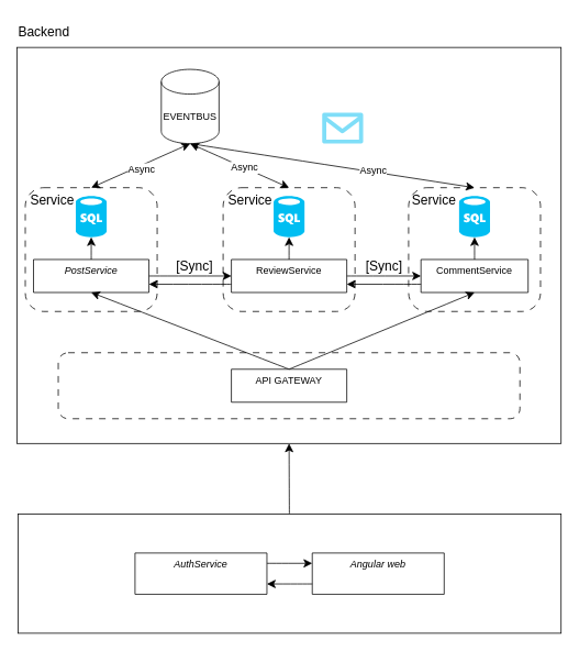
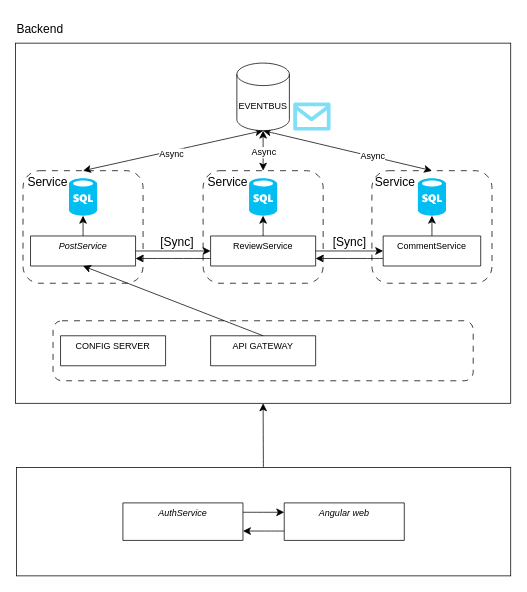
  <mxCell id="0" />
  <mxCell id="1" parent="0" />
  <mxCell id="2" value="" style="rounded=0;whiteSpace=wrap;html=1;" vertex="1" parent="1"><mxGeometry x="20" width="660" height="480" as="geometry" y="57" /></mxCell>
  <mxCell id="3" style="edgeStyle=none;curved=1;rounded=0;orthogonalLoop=1;jettySize=auto;html=1;entryX=0.5;entryY=1;entryDx=0;entryDy=0;fontSize=12;startSize=8;endSize=8;" edge="1" parent="1" source="4" target="2"><mxGeometry relative="1" as="geometry" /></mxCell>
  <mxCell id="4" value="" style="rounded=0;whiteSpace=wrap;html=1;" vertex="1" parent="1"><mxGeometry x="21.25" y="622.5" width="658.75" height="144.5" as="geometry" /></mxCell>
  <mxCell id="5" value="" style="rounded=1;whiteSpace=wrap;html=1;glass=0;shadow=0;dashed=1;dashPattern=8 8;" vertex="1" parent="1"><mxGeometry x="70" y="427" width="560" height="80" as="geometry" /></mxCell>
  <mxCell id="6" value="" style="rounded=1;whiteSpace=wrap;html=1;glass=0;shadow=0;dashed=1;dashPattern=8 8;" vertex="1" parent="1"><mxGeometry x="495" y="227" width="160" height="150" as="geometry" /></mxCell>
  <mxCell id="7" value="" style="rounded=1;whiteSpace=wrap;html=1;glass=0;shadow=0;dashed=1;dashPattern=8 8;" vertex="1" parent="1"><mxGeometry x="270" y="227" width="160" height="150" as="geometry" /></mxCell>
  <mxCell id="8" value="" style="rounded=1;whiteSpace=wrap;html=1;glass=0;shadow=0;dashed=1;dashPattern=8 8;" vertex="1" parent="1"><mxGeometry x="30" y="227" width="160" height="150" as="geometry" /></mxCell>
  <mxCell id="9" value="Backend&amp;nbsp;" style="text;html=1;align=center;verticalAlign=middle;whiteSpace=wrap;rounded=0;fontSize=16;" parent="1" vertex="1"><mxGeometry x="20" y="20" width="70" height="36.562" as="geometry" /></mxCell>
  <mxCell id="10" style="edgeStyle=none;curved=1;rounded=0;orthogonalLoop=1;jettySize=auto;html=1;exitX=0;exitY=0.75;exitDx=0;exitDy=0;entryX=1;entryY=0.75;entryDx=0;entryDy=0;fontSize=12;startSize=8;endSize=8;" edge="1" parent="1" source="11" target="14"><mxGeometry relative="1" as="geometry" /></mxCell>
  <mxCell id="11" value="CommentService&#10;" style="swimlane;fontStyle=0;align=center;verticalAlign=top;childLayout=stackLayout;horizontal=1;startSize=0;horizontalStack=0;resizeParent=1;resizeLast=0;collapsible=1;marginBottom=0;rounded=0;shadow=0;strokeWidth=1;" parent="1" vertex="1"><mxGeometry x="510" y="314" width="130" height="40" as="geometry"><mxRectangle x="130" y="380" width="160" height="26" as="alternateBounds" /></mxGeometry></mxCell>
  <mxCell id="12" style="edgeStyle=none;curved=1;rounded=0;orthogonalLoop=1;jettySize=auto;html=1;exitX=1;exitY=0.5;exitDx=0;exitDy=0;entryX=0;entryY=0.5;entryDx=0;entryDy=0;fontSize=12;startSize=8;endSize=8;" edge="1" parent="1" source="14" target="11"><mxGeometry relative="1" as="geometry" /></mxCell>
  <mxCell id="13" style="edgeStyle=none;curved=1;rounded=0;orthogonalLoop=1;jettySize=auto;html=1;exitX=0;exitY=0.75;exitDx=0;exitDy=0;entryX=1;entryY=0.75;entryDx=0;entryDy=0;fontSize=12;startSize=8;endSize=8;" edge="1" parent="1" source="14" target="16"><mxGeometry relative="1" as="geometry" /></mxCell>
  <mxCell id="14" value="ReviewService" style="swimlane;fontStyle=0;align=center;verticalAlign=top;childLayout=stackLayout;horizontal=1;startSize=0;horizontalStack=0;resizeParent=1;resizeLast=0;collapsible=1;marginBottom=0;rounded=0;shadow=0;strokeWidth=1;" parent="1" vertex="1"><mxGeometry x="280" y="314" width="140" height="40" as="geometry"><mxRectangle x="550" y="140" width="160" height="26" as="alternateBounds" /></mxGeometry></mxCell>
  <mxCell id="15" style="edgeStyle=none;curved=1;rounded=0;orthogonalLoop=1;jettySize=auto;html=1;exitX=1;exitY=0.5;exitDx=0;exitDy=0;entryX=0;entryY=0.5;entryDx=0;entryDy=0;fontSize=12;startSize=8;endSize=8;" edge="1" parent="1" source="16" target="14"><mxGeometry relative="1" as="geometry" /></mxCell>
  <mxCell id="16" value="PostService" style="swimlane;fontStyle=2;align=center;verticalAlign=top;childLayout=stackLayout;horizontal=1;startSize=0;horizontalStack=0;resizeParent=1;resizeLast=0;collapsible=1;marginBottom=0;rounded=0;shadow=0;strokeWidth=1;" parent="1" vertex="1"><mxGeometry x="40" y="314" width="140" height="40" as="geometry"><mxRectangle x="230" y="140" width="160" height="26" as="alternateBounds" /></mxGeometry></mxCell>
  <mxCell id="17" style="edgeStyle=none;curved=1;rounded=0;orthogonalLoop=1;jettySize=auto;html=1;exitX=0.5;exitY=0;exitDx=0;exitDy=0;entryX=0.5;entryY=1;entryDx=0;entryDy=0;fontSize=12;startSize=8;endSize=8;" edge="1" parent="1" source="19" target="16"><mxGeometry relative="1" as="geometry" /></mxCell>
- <mxCell id="18" style="edgeStyle=none;curved=1;rounded=0;orthogonalLoop=1;jettySize=auto;html=1;exitX=0.5;exitY=0;exitDx=0;exitDy=0;entryX=0.5;entryY=1;entryDx=0;entryDy=0;fontSize=12;startSize=8;endSize=8;" edge="1" parent="1" source="19" target="11"><mxGeometry relative="1" as="geometry" /></mxCell>
  <mxCell id="19" value="API GATEWAY" style="swimlane;fontStyle=0;align=center;verticalAlign=top;childLayout=stackLayout;horizontal=1;startSize=0;horizontalStack=0;resizeParent=1;resizeLast=0;collapsible=1;marginBottom=0;rounded=0;shadow=0;strokeWidth=1;" vertex="1" parent="1"><mxGeometry x="280" y="447" width="140" height="40" as="geometry"><mxRectangle x="130" y="380" width="160" height="26" as="alternateBounds" /></mxGeometry></mxCell>
+ <mxCell id="20" value="CONFIG SERVER" style="swimlane;fontStyle=0;align=center;verticalAlign=top;childLayout=stackLayout;horizontal=1;startSize=0;horizontalStack=0;resizeParent=1;resizeLast=0;collapsible=1;marginBottom=0;rounded=0;shadow=0;strokeWidth=1;" vertex="1" parent="1"><mxGeometry x="80" y="447" width="140" height="40" as="geometry"><mxRectangle x="130" y="380" width="160" height="26" as="alternateBounds" /></mxGeometry></mxCell>
  <mxCell id="21" style="edgeStyle=none;curved=1;rounded=0;orthogonalLoop=1;jettySize=auto;html=1;exitX=0.5;exitY=1;exitDx=0;exitDy=0;exitPerimeter=0;entryX=0.5;entryY=0;entryDx=0;entryDy=0;fontSize=12;startSize=8;endSize=8;startArrow=classic;startFill=1;" edge="1" parent="1" source="27" target="8"><mxGeometry relative="1" as="geometry" /></mxCell>
  <mxCell id="22" value="Async" style="edgeLabel;html=1;align=center;verticalAlign=middle;resizable=0;points=[];fontSize=12;" vertex="1" connectable="0" parent="21"><mxGeometry x="0.027" y="4" relative="1" as="geometry"><mxPoint as="offset" /></mxGeometry></mxCell>
  <mxCell id="23" style="edgeStyle=none;curved=1;rounded=0;orthogonalLoop=1;jettySize=auto;html=1;exitX=0.5;exitY=1;exitDx=0;exitDy=0;exitPerimeter=0;entryX=0.5;entryY=0;entryDx=0;entryDy=0;fontSize=12;startSize=8;endSize=8;startArrow=classic;startFill=1;" edge="1" parent="1" source="27" target="7"><mxGeometry relative="1" as="geometry" /></mxCell>
  <mxCell id="24" value="Async" style="edgeLabel;html=1;align=center;verticalAlign=middle;resizable=0;points=[];fontSize=12;" vertex="1" connectable="0" parent="23"><mxGeometry x="0.093" relative="1" as="geometry"><mxPoint as="offset" /></mxGeometry></mxCell>
  <mxCell id="25" style="edgeStyle=none;curved=1;rounded=0;orthogonalLoop=1;jettySize=auto;html=1;exitX=0.5;exitY=1;exitDx=0;exitDy=0;exitPerimeter=0;entryX=0.5;entryY=0;entryDx=0;entryDy=0;fontSize=12;startSize=8;endSize=8;endArrow=classic;endFill=1;startArrow=classic;startFill=1;" edge="1" parent="1" source="27" target="6"><mxGeometry relative="1" as="geometry" /></mxCell>
  <mxCell id="26" value="Async" style="edgeLabel;html=1;align=center;verticalAlign=middle;resizable=0;points=[];fontSize=12;" vertex="1" connectable="0" parent="25"><mxGeometry x="0.286" y="1" relative="1" as="geometry"><mxPoint as="offset" /></mxGeometry></mxCell>
- <mxCell id="27" value="EVENTBUS" style="shape=cylinder3;whiteSpace=wrap;html=1;boundedLbl=1;backgroundOutline=1;size=15;" vertex="1" parent="1"><mxGeometry x="195" y="83.56" width="70" height="90" as="geometry" /></mxCell>
+ <mxCell id="27" value="EVENTBUS" style="shape=cylinder3;whiteSpace=wrap;html=1;boundedLbl=1;backgroundOutline=1;size=15;" vertex="1" parent="1"><mxGeometry x="315" y="83.56" width="70" height="90" as="geometry" /></mxCell>
  <mxCell id="28" value="" style="shape=image;verticalLabelPosition=bottom;labelBackgroundColor=default;verticalAlign=top;aspect=fixed;imageAspect=0;image=https://www.rabbitmq.com/img/rabbitmq-logo-with-name.svg;" vertex="1" parent="1"><mxGeometry x="295" y="63.56" width="125" height="20" as="geometry" /></mxCell>
  <mxCell id="29" value="" style="verticalLabelPosition=bottom;html=1;verticalAlign=top;align=center;strokeColor=none;fillColor=#00BEF2;shape=mxgraph.azure.sql_database;" vertex="1" parent="1"><mxGeometry x="91.25" y="237" width="37.5" height="50" as="geometry" /></mxCell>
  <mxCell id="30" value="" style="verticalLabelPosition=bottom;html=1;verticalAlign=top;align=center;strokeColor=none;fillColor=#00BEF2;shape=mxgraph.azure.sql_database;" vertex="1" parent="1"><mxGeometry x="331.25" y="237" width="37.5" height="50" as="geometry" /></mxCell>
  <mxCell id="31" value="" style="verticalLabelPosition=bottom;html=1;verticalAlign=top;align=center;strokeColor=none;fillColor=#00BEF2;shape=mxgraph.azure.sql_database;" vertex="1" parent="1"><mxGeometry x="556.25" y="237" width="37.5" height="50" as="geometry" /></mxCell>
  <mxCell id="32" style="edgeStyle=none;curved=1;rounded=0;orthogonalLoop=1;jettySize=auto;html=1;exitX=0.5;exitY=0;exitDx=0;exitDy=0;entryX=0.5;entryY=1;entryDx=0;entryDy=0;entryPerimeter=0;fontSize=12;startSize=8;endSize=8;" edge="1" parent="1" source="16" target="29"><mxGeometry relative="1" as="geometry" /></mxCell>
  <mxCell id="33" style="edgeStyle=none;curved=1;rounded=0;orthogonalLoop=1;jettySize=auto;html=1;exitX=0.5;exitY=0;exitDx=0;exitDy=0;entryX=0.5;entryY=1;entryDx=0;entryDy=0;entryPerimeter=0;fontSize=12;startSize=8;endSize=8;" edge="1" parent="1" source="14" target="30"><mxGeometry relative="1" as="geometry" /></mxCell>
  <mxCell id="34" style="edgeStyle=none;curved=1;rounded=0;orthogonalLoop=1;jettySize=auto;html=1;exitX=0.5;exitY=0;exitDx=0;exitDy=0;entryX=0.5;entryY=1;entryDx=0;entryDy=0;entryPerimeter=0;fontSize=12;startSize=8;endSize=8;" edge="1" parent="1" source="11" target="31"><mxGeometry relative="1" as="geometry" /></mxCell>
  <mxCell id="35" value="[Sync]" style="text;html=1;align=center;verticalAlign=middle;resizable=0;points=[];autosize=1;strokeColor=none;fillColor=none;fontSize=16;" vertex="1" parent="1"><mxGeometry x="200" y="307" width="70" height="30" as="geometry" /></mxCell>
  <mxCell id="36" value="[Sync]" style="text;html=1;align=center;verticalAlign=middle;resizable=0;points=[];autosize=1;strokeColor=none;fillColor=none;fontSize=16;" vertex="1" parent="1"><mxGeometry x="430" y="307" width="70" height="30" as="geometry" /></mxCell>
  <mxCell id="37" value="" style="verticalLabelPosition=bottom;html=1;verticalAlign=top;align=center;strokeColor=none;fillColor=#00BEF2;shape=mxgraph.azure.message;pointerEvents=1;" vertex="1" parent="1"><mxGeometry x="390" y="136.06" width="50" height="37.5" as="geometry" /></mxCell>
  <mxCell id="38" style="edgeStyle=none;curved=1;rounded=0;orthogonalLoop=1;jettySize=auto;html=1;exitX=1;exitY=0.25;exitDx=0;exitDy=0;entryX=0;entryY=0.25;entryDx=0;entryDy=0;fontSize=12;startSize=8;endSize=8;" edge="1" parent="1" source="39" target="41"><mxGeometry relative="1" as="geometry" /></mxCell>
  <mxCell id="39" value="AuthService" style="swimlane;fontStyle=2;align=center;verticalAlign=top;childLayout=stackLayout;horizontal=1;startSize=0;horizontalStack=0;resizeParent=1;resizeLast=0;collapsible=1;marginBottom=0;rounded=0;shadow=0;strokeWidth=1;" parent="1" vertex="1"><mxGeometry x="163.13" y="669.75" width="160" height="50" as="geometry"><mxRectangle x="230" y="140" width="160" height="26" as="alternateBounds" /></mxGeometry></mxCell>
  <mxCell id="40" style="edgeStyle=none;curved=1;rounded=0;orthogonalLoop=1;jettySize=auto;html=1;exitX=0;exitY=0.75;exitDx=0;exitDy=0;entryX=1;entryY=0.75;entryDx=0;entryDy=0;fontSize=12;startSize=8;endSize=8;" edge="1" parent="1" source="41" target="39"><mxGeometry relative="1" as="geometry" /></mxCell>
  <mxCell id="41" value="Angular web" style="swimlane;fontStyle=2;align=center;verticalAlign=top;childLayout=stackLayout;horizontal=1;startSize=0;horizontalStack=0;resizeParent=1;resizeLast=0;collapsible=1;marginBottom=0;rounded=0;shadow=0;strokeWidth=1;" vertex="1" parent="1"><mxGeometry x="378.13" y="669.75" width="160" height="50" as="geometry"><mxRectangle x="230" y="140" width="160" height="26" as="alternateBounds" /></mxGeometry></mxCell>
  <mxCell id="42" value="" style="shape=image;html=1;verticalAlign=top;verticalLabelPosition=bottom;labelBackgroundColor=#ffffff;imageAspect=0;aspect=fixed;image=https://cdn0.iconfinder.com/data/icons/long-shadow-web-icons/512/angular-symbol-128.png" vertex="1" parent="1"><mxGeometry x="100" y="582.5" width="39" height="39" as="geometry" /></mxCell>
  <mxCell id="43" value="" style="shape=image;verticalLabelPosition=bottom;labelBackgroundColor=default;verticalAlign=top;aspect=fixed;imageAspect=0;image=https://upload.wikimedia.org/wikipedia/commons/thumb/7/79/Spring_Boot.svg/512px-Spring_Boot.svg.png;" vertex="1" parent="1"><mxGeometry x="93.28" y="23.12" width="33.44" height="33.44" as="geometry" /></mxCell>
  <mxCell id="44" value="Service" style="text;html=1;align=center;verticalAlign=middle;whiteSpace=wrap;rounded=0;fontSize=16;" vertex="1" parent="1"><mxGeometry x="33.28" y="227" width="60" height="30" as="geometry" /></mxCell>
  <mxCell id="45" value="Service" style="text;html=1;align=center;verticalAlign=middle;whiteSpace=wrap;rounded=0;fontSize=16;" vertex="1" parent="1"><mxGeometry x="273" y="227" width="60" height="30" as="geometry" /></mxCell>
  <mxCell id="46" value="Service" style="text;html=1;align=center;verticalAlign=middle;whiteSpace=wrap;rounded=0;fontSize=16;" vertex="1" parent="1"><mxGeometry x="496.25" y="227" width="60" height="30" as="geometry" /></mxCell>
